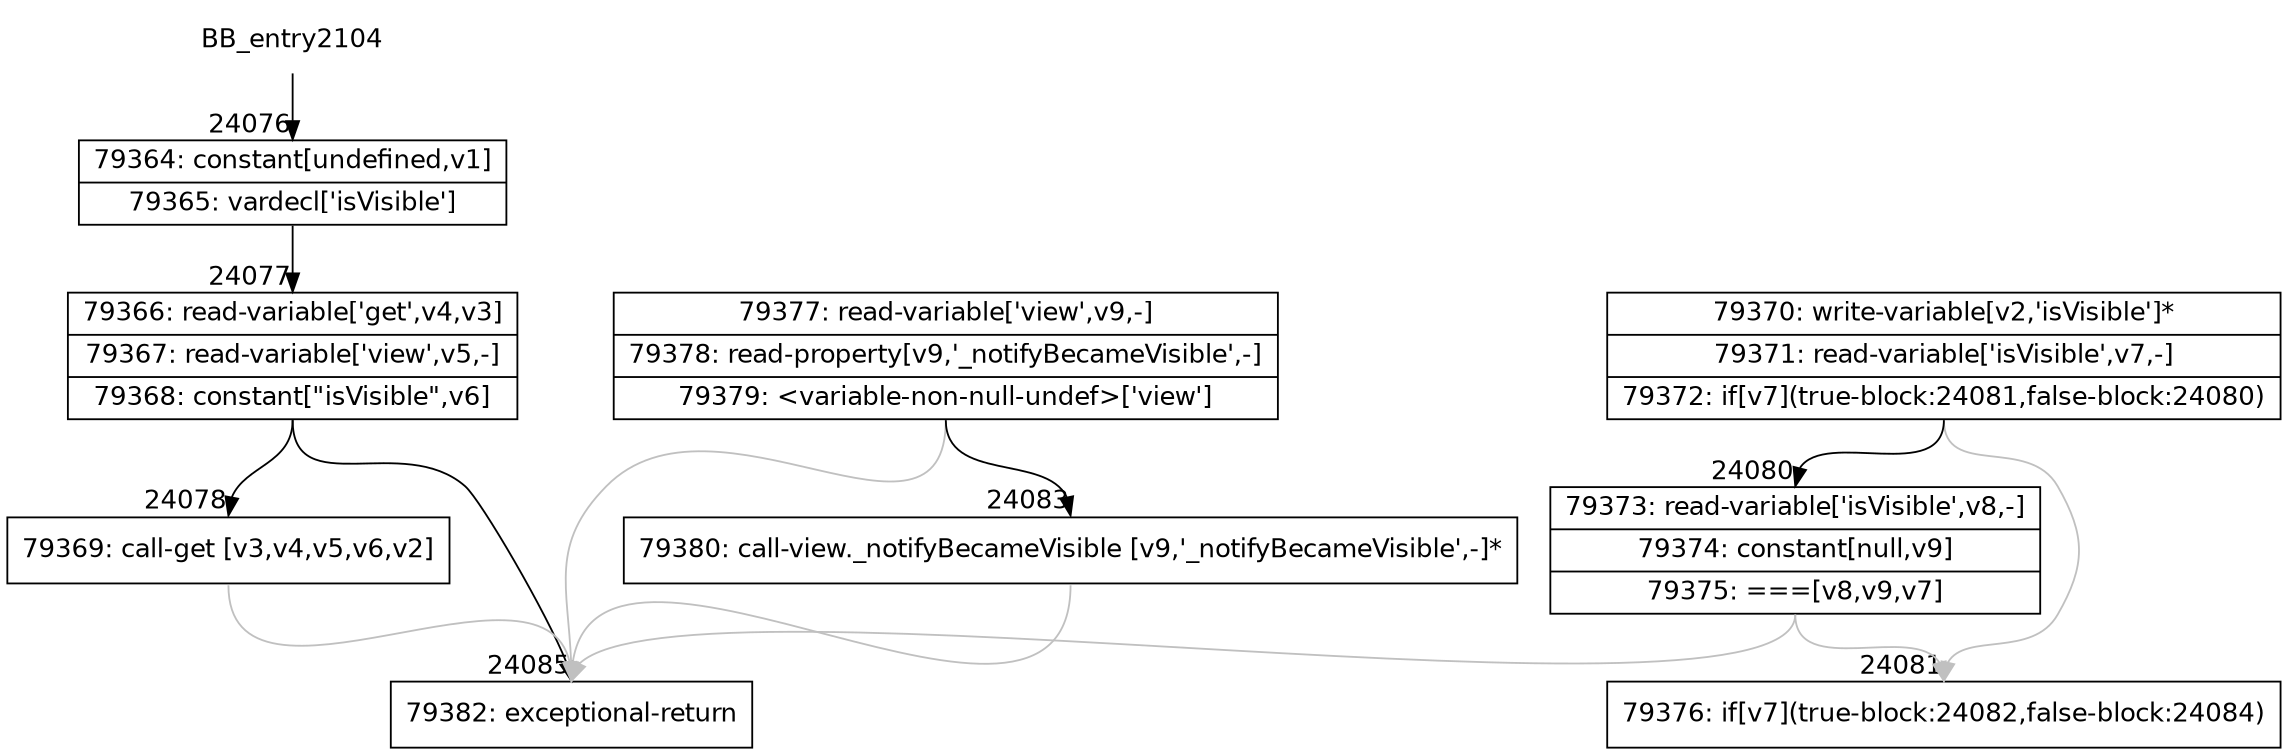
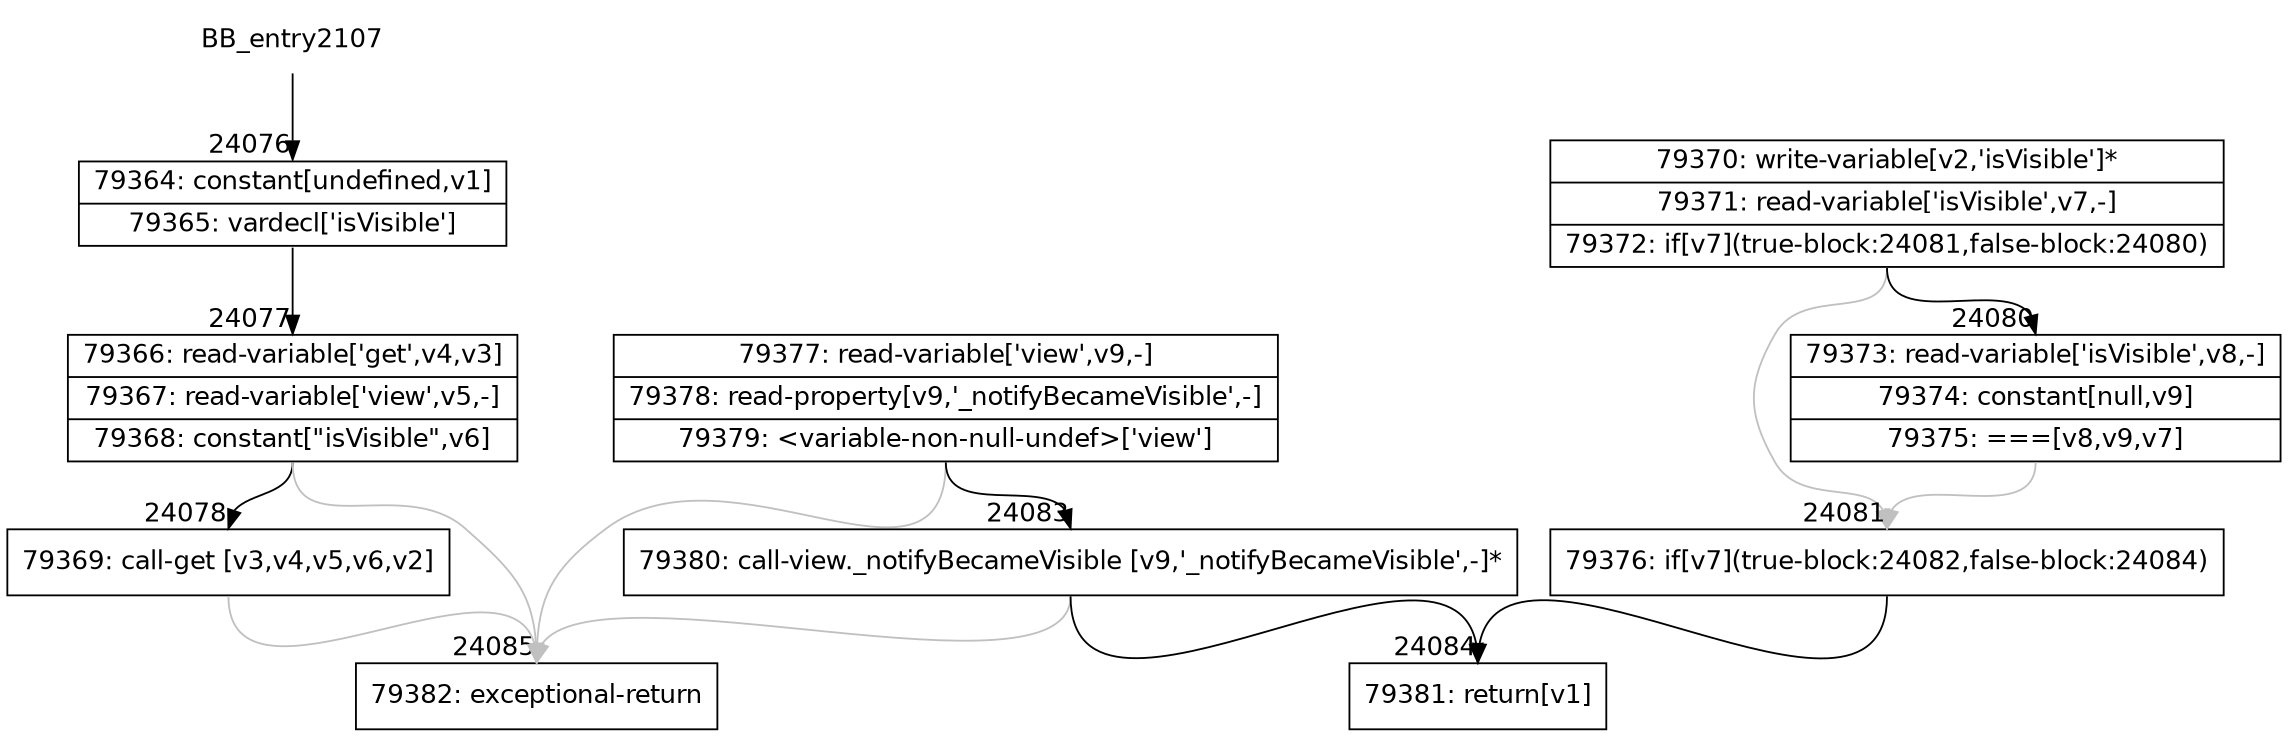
  digraph {
    fontname="DejaVu Sans"
    rankdir=TD
    node [fontname="DejaVu Sans" shape=record]
    edge [fontname="DejaVu Sans" headport=n tailport=s]
-   BB_entry2107 [shape=none label=BB_entry2104]
+   BB_entry2107 [shape=none]
    n2 [label="{79364: constant[undefined,v1]|79365: vardecl['isVisible']}"]
    n3 [label="{79366: read-variable['get',v4,v3]|79367: read-variable['view',v5,-]|79368: constant[\"isVisible\",v6]}"]
    n4 [label="{79369: call-get [v3,v4,v5,v6,v2]}"]
    n5 [label="{79382: exceptional-return}"]
    n6 [label="{79370: write-variable[v2,'isVisible']*|79371: read-variable['isVisible',v7,-]|79372: if[v7](true-block:24081,false-block:24080)}"]
    n7 [label="{79376: if[v7](true-block:24082,false-block:24084)}"]
    n8 [label="{79373: read-variable['isVisible',v8,-]|79374: constant[null,v9]|79375: ===[v8,v9,v7]}"]
+   n9 [label="{79381: return[v1]}"]
    n10 [label="{79377: read-variable['view',v9,-]|79378: read-property[v9,'_notifyBecameVisible',-]|79379: \<variable-non-null-undef\>['view']}"]
    n11 [label="{79380: call-view._notifyBecameVisible [v9,'_notifyBecameVisible',-]*}"]
    BB_entry2107 -> n2 [headlabel="    24076"]
    n2 -> n3 [headlabel="      24077"]
    n3 -> n4 [headlabel="      24078"]
-   n3 -> n5 [color=black headlabel="      24085"]
+   n3 -> n5 [color=gray headlabel="      24085"]
    n4 -> n5 [color=gray]
    n6 -> n7 [color=gray headlabel="      24081"]
    n6 -> n8 [headlabel="      24080"]
-   n8 -> n5 [color=gray]
+   n7 -> n9 [headlabel="      24084"]
    n8 -> n7 [color=gray]
    n10 -> n5 [color=gray]
    n10 -> n11 [headlabel="      24083"]
    n11 -> n5 [color=gray]
+   n11 -> n9
  }
